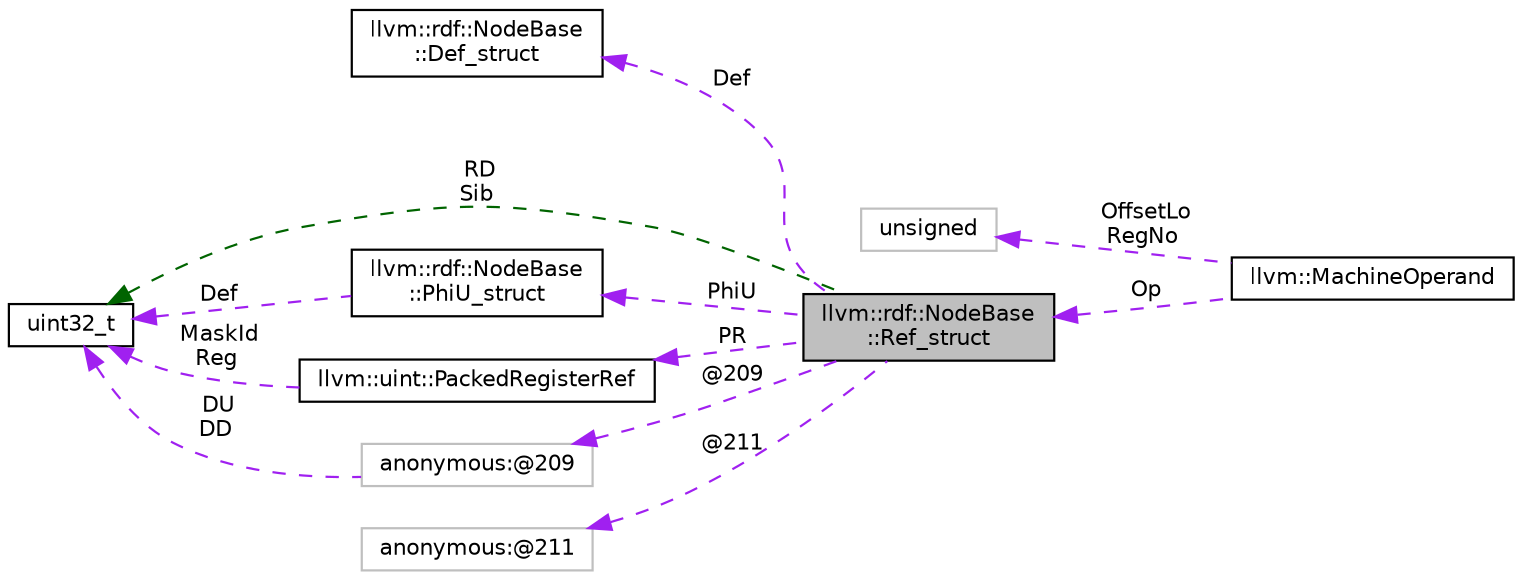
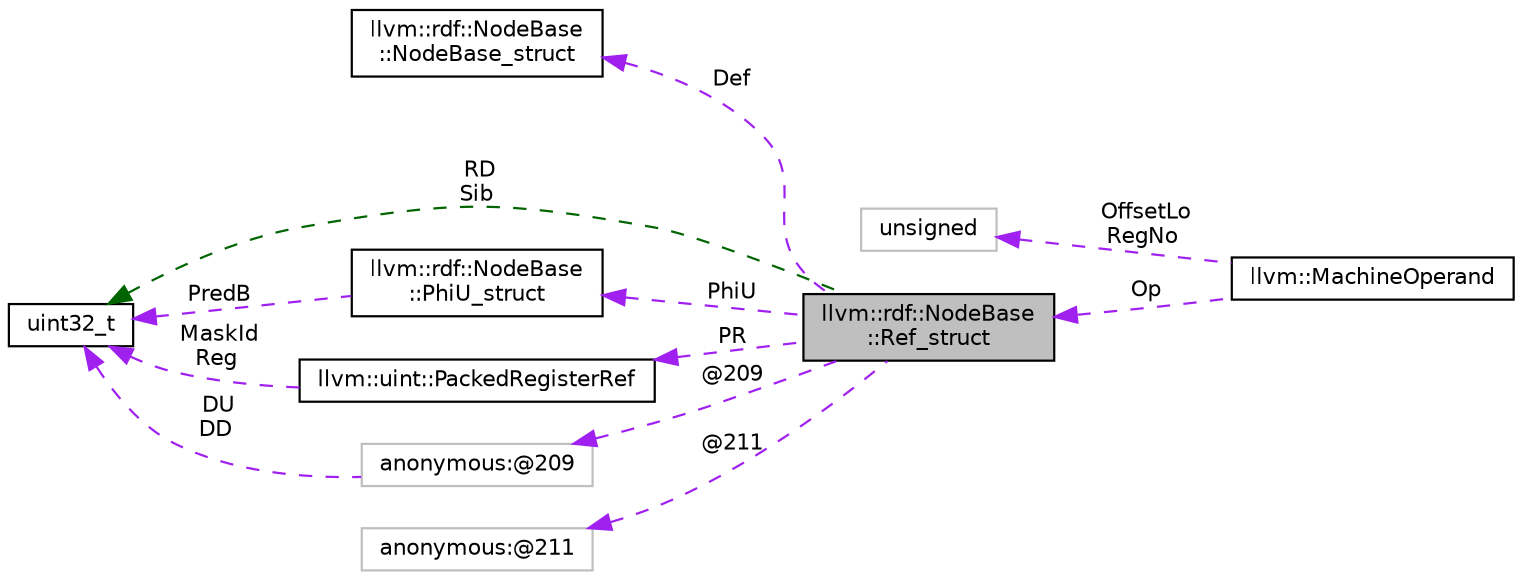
  digraph {
    rankdir=LR
    node [color=black fontname=Helvetica fontsize=10 shape=record]
    edge [color=purple dir=back fontname=Helvetica fontsize=10 labelfontname=Helvetica labelfontsize=10 style=dashed]
    n1 [fillcolor=grey75 fontcolor=black height=0.2 label="llvm::rdf::NodeBase\l::Ref_struct" style=filled width=0.4]
    n2 [height=0.2 label="llvm::MachineOperand" width=0.4]
-   n3 [height=0.2 label="llvm::rdf::NodeBase\l::Def_struct" width=0.4]
+   n3 [height=0.2 label="llvm::rdf::NodeBase\l::NodeBase_struct" width=0.4]
    n4 [height=0.2 label=uint32_t width=0.4]
    n5 [height=0.2 label="llvm::rdf::NodeBase\l::PhiU_struct" width=0.4]
    n6 [height=0.2 label="llvm::uint::PackedRegisterRef" width=0.4]
    n7 [color=grey75 height=0.2 label="anonymous:@209" width=0.4]
    n8 [color=grey75 height=0.2 label=unsigned width=0.4]
    n9 [color=grey75 height=0.2 label="anonymous:@211" width=0.4]
    n1 -> n2 [label=" Op"]
    n3 -> n1 [label=" Def"]
    n4 -> n1 [color=darkgreen label=" RD\nSib"]
-   n4 -> n5 [label=" Def"]
+   n4 -> n5 [label=" PredB"]
    n4 -> n6 [label=" MaskId\nReg"]
    n4 -> n7 [label=" DU\nDD"]
    n5 -> n1 [label=" PhiU"]
    n6 -> n1 [label=" PR"]
    n7 -> n1 [label=" @209"]
    n8 -> n2 [label=" OffsetLo\nRegNo"]
    n9 -> n1 [label=" @211"]
  }
